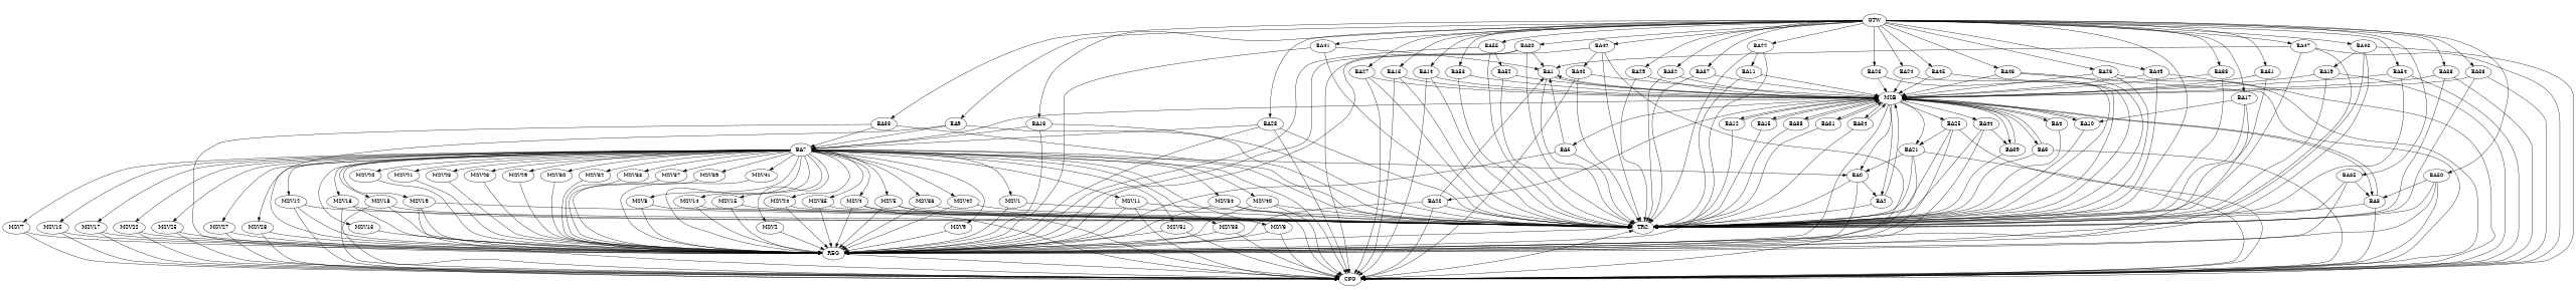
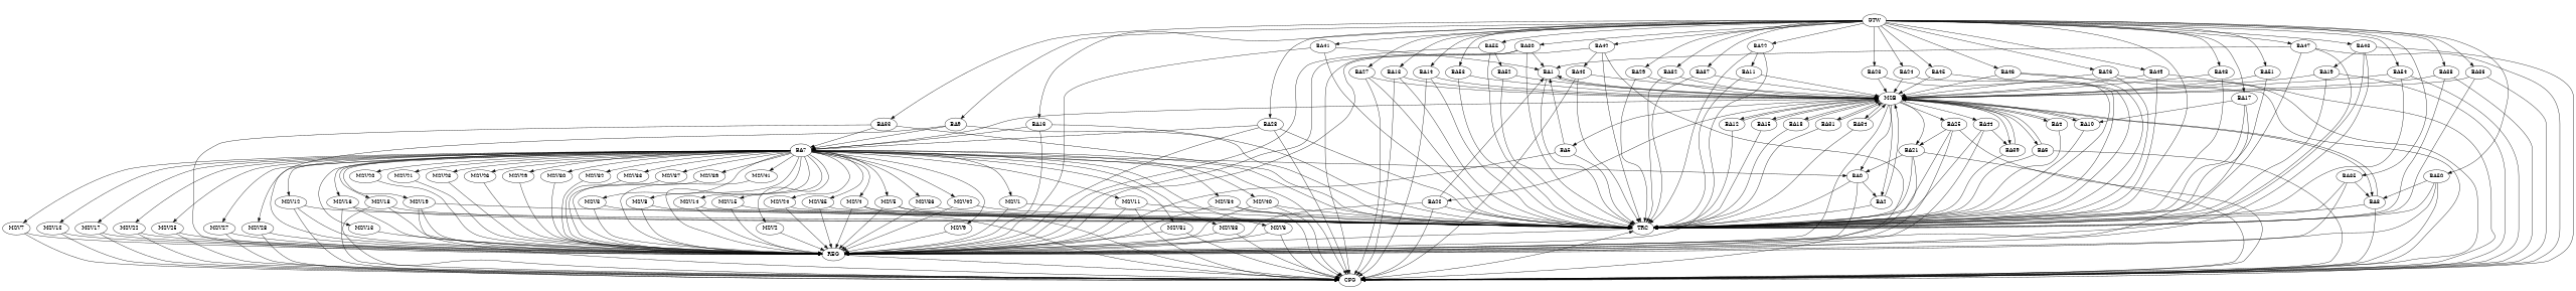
  strict digraph {
    n1 [label=BA1]
    n2 [label=MSB]
    n3 [label=TRC]
    n4 [label=BA2]
    n5 [label=BA0]
    n6 [label=REG]
    n7 [label=BA4]
    n8 [label=BA5]
    n9 [label=BA6]
    n10 [label=BA7]
    n11 [label=BA8]
    n12 [label=BA10]
    n13 [label=BA12]
    n14 [label=BA15]
-   n15 [label=BA88]
+   n15 [label=BA18]
    n16 [label=BA20]
    n17 [label=BA21]
    n18 [label=BA25]
    n19 [label=BA31]
    n20 [label=BA34]
    n21 [label=BA39]
    n22 [label=BA44]
    n23 [label=CFG]
    n24 [label=MSV1]
    n25 [label=MSV2]
+   n26 [label=MSV3]
    n27 [label=MSV4]
    n28 [label=MSV5]
    n29 [label=MSV6]
    n30 [label=MSV7]
    n31 [label=MSV8]
    n32 [label=MSV9]
    n33 [label=MSV10]
    n34 [label=MSV11]
    n35 [label=MSV12]
    n36 [label=MSV13]
    n37 [label=MSV14]
    n38 [label=MSV15]
    n39 [label=MSV16]
    n40 [label=MSV17]
    n41 [label=MSV18]
    n42 [label=MSV19]
    n43 [label=MSV20]
    n44 [label=MSV21]
    n45 [label=MSV22]
    n46 [label=MSV23]
    n47 [label=MSV24]
    n48 [label=MSV25]
    n49 [label=MSV26]
    n50 [label=MSV27]
    n51 [label=MSV28]
    n52 [label=MSV29]
    n53 [label=MSV30]
    n54 [label=MSV31]
    n55 [label=MSV32]
    n56 [label=MSV33]
    n57 [label=MSV34]
    n58 [label=MSV35]
    n59 [label=MSV36]
    n60 [label=MSV37]
    n61 [label=MSV38]
    n62 [label=MSV39]
    n63 [label=MSV40]
    n64 [label=MSV41]
    n65 [label=MSV42]
    n66 [label=BA9]
    n67 [label=BA11]
    n68 [label=BA13]
    n69 [label=BA14]
    n70 [label=BA16]
    n71 [label=BA17]
    n72 [label=BA19]
    n73 [label=BA22]
    n74 [label=BA23]
    n75 [label=BA24]
    n76 [label=BA26]
    n77 [label=BA27]
    n78 [label=BA28]
    n79 [label=BA29]
    n80 [label=BA30]
    n81 [label=BA32]
    n82 [label=BA33]
    n83 [label=BA35]
    n84 [label=BA36]
    n85 [label=BA37]
    n86 [label=BA38]
    n87 [label=BA40]
    n88 [label=BA41]
    n89 [label=BA42]
    n90 [label=BA43]
    n91 [label=BA45]
    n92 [label=BA46]
    n93 [label=BA47]
-   n94 [label=BA68]
+   n94 [label=BA48]
    n95 [label=BA49]
    n96 [label=BA50]
    n97 [label=BA51]
    n98 [label=BA52]
    n99 [label=BA53]
    n100 [label=BA54]
    n101 [label=BA55]
    n102 [label=GTW]
    n1 -> n2
    n1 -> n3
    n2 -> n1
    n2 -> n4
    n2 -> n5
    n2 -> n6
    n2 -> n7
    n2 -> n8
    n2 -> n9
    n2 -> n10
    n2 -> n11
    n2 -> n12
    n2 -> n13
    n2 -> n14
    n2 -> n15
    n2 -> n16
    n2 -> n17
    n2 -> n18
    n2 -> n19
    n2 -> n20
    n2 -> n21
    n2 -> n22
    n3 -> n6
    n4 -> n2
    n4 -> n3
    n5 -> n3
    n5 -> n4
    n5 -> n6
    n6 -> n23
    n7 -> n2
    n7 -> n3
    n8 -> n1
    n8 -> n3
    n8 -> n6
    n9 -> n2
    n9 -> n3
    n9 -> n23
    n10 -> n3
    n10 -> n5
    n10 -> n6
    n10 -> n23
    n10 -> n24
    n10 -> n25
+   n10 -> n26
    n10 -> n27
    n10 -> n28
    n10 -> n29
    n10 -> n30
    n10 -> n31
    n10 -> n32
    n10 -> n33
    n10 -> n34
    n10 -> n35
    n10 -> n36
    n10 -> n37
    n10 -> n38
    n10 -> n39
    n10 -> n40
    n10 -> n41
    n10 -> n42
    n10 -> n43
    n10 -> n44
    n10 -> n45
    n10 -> n46
    n10 -> n47
    n10 -> n48
    n10 -> n49
    n10 -> n50
    n10 -> n51
    n10 -> n52
    n10 -> n53
    n10 -> n54
    n10 -> n55
    n10 -> n56
    n10 -> n57
    n10 -> n58
    n10 -> n59
    n10 -> n60
    n10 -> n61
    n10 -> n62
    n10 -> n63
    n10 -> n64
    n10 -> n65
    n11 -> n2
    n11 -> n3
    n11 -> n23
    n12 -> n2
    n12 -> n3
    n13 -> n2
    n13 -> n3
    n14 -> n2
    n14 -> n3
    n15 -> n2
    n15 -> n3
    n16 -> n1
    n16 -> n3
    n16 -> n6
    n16 -> n23
    n17 -> n3
    n17 -> n5
    n17 -> n6
    n17 -> n23
    n18 -> n3
    n18 -> n6
    n18 -> n17
    n18 -> n23
    n19 -> n2
    n19 -> n3
    n20 -> n2
    n20 -> n3
    n21 -> n2
    n21 -> n3
    n22 -> n3
    n22 -> n6
    n22 -> n21
    n23 -> n3
    n24 -> n3
    n24 -> n6
    n25 -> n6
+   n26 -> n3
+   n26 -> n6
    n27 -> n3
    n27 -> n6
    n27 -> n23
    n28 -> n3
    n28 -> n6
    n28 -> n23
    n29 -> n6
    n29 -> n23
    n30 -> n6
    n30 -> n23
    n31 -> n3
    n31 -> n6
    n32 -> n6
    n33 -> n6
    n33 -> n23
    n34 -> n3
    n34 -> n6
    n34 -> n23
    n35 -> n3
    n35 -> n6
    n35 -> n23
    n36 -> n6
    n37 -> n3
    n37 -> n6
    n38 -> n3
    n38 -> n6
    n39 -> n3
    n39 -> n6
    n39 -> n23
    n40 -> n6
    n40 -> n23
    n41 -> n3
    n41 -> n6
    n41 -> n23
    n42 -> n3
    n42 -> n6
    n42 -> n23
    n43 -> n6
    n44 -> n6
    n45 -> n6
    n45 -> n23
    n46 -> n6
    n47 -> n3
    n47 -> n6
    n48 -> n6
    n48 -> n23
    n49 -> n6
    n50 -> n6
    n50 -> n23
    n51 -> n6
    n51 -> n23
    n52 -> n6
    n53 -> n6
    n54 -> n6
    n54 -> n23
    n55 -> n6
    n56 -> n6
    n57 -> n3
    n57 -> n6
    n57 -> n23
    n58 -> n3
    n58 -> n6
    n59 -> n3
    n59 -> n6
    n60 -> n6
    n61 -> n6
    n61 -> n23
    n62 -> n6
    n63 -> n3
    n63 -> n6
    n63 -> n23
    n64 -> n6
    n65 -> n3
    n65 -> n6
    n66 -> n3
    n66 -> n6
    n66 -> n10
    n67 -> n2
    n67 -> n3
    n68 -> n2
    n68 -> n3
    n68 -> n23
    n69 -> n2
    n69 -> n3
    n69 -> n23
    n70 -> n3
    n70 -> n6
    n70 -> n10
    n71 -> n3
    n71 -> n6
    n71 -> n12
    n72 -> n2
    n72 -> n3
    n72 -> n23
    n73 -> n3
    n73 -> n6
    n73 -> n67
    n74 -> n2
    n74 -> n3
    n75 -> n2
    n75 -> n3
    n76 -> n2
    n76 -> n3
    n76 -> n23
    n77 -> n2
    n77 -> n3
    n77 -> n23
    n78 -> n3
    n78 -> n6
    n78 -> n10
    n78 -> n23
    n79 -> n2
    n79 -> n3
    n80 -> n1
    n80 -> n3
    n80 -> n6
    n80 -> n23
    n81 -> n2
    n81 -> n3
    n82 -> n3
    n82 -> n6
    n82 -> n10
    n83 -> n3
    n83 -> n6
    n83 -> n11
    n84 -> n2
    n84 -> n3
    n84 -> n23
    n85 -> n2
    n85 -> n3
    n86 -> n2
    n86 -> n3
    n86 -> n23
    n87 -> n2
    n87 -> n3
    n87 -> n23
    n88 -> n1
    n88 -> n3
    n88 -> n6
    n89 -> n3
    n89 -> n6
    n89 -> n23
    n89 -> n87
    n90 -> n3
    n90 -> n6
    n90 -> n23
    n90 -> n72
    n91 -> n2
    n91 -> n3
    n92 -> n2
    n92 -> n3
    n92 -> n23
    n93 -> n1
    n93 -> n3
    n93 -> n6
    n93 -> n23
    n94 -> n2
    n94 -> n3
    n95 -> n2
    n95 -> n3
    n95 -> n23
    n96 -> n3
    n96 -> n6
    n96 -> n11
    n96 -> n23
    n97 -> n2
    n97 -> n3
    n98 -> n2
    n98 -> n3
    n99 -> n2
    n99 -> n3
    n100 -> n2
    n100 -> n3
    n100 -> n23
    n101 -> n3
    n101 -> n6
    n101 -> n98
    n102 -> n3
    n102 -> n66
    n102 -> n68
    n102 -> n69
    n102 -> n70
    n102 -> n71
    n102 -> n73
    n102 -> n74
    n102 -> n75
    n102 -> n76
    n102 -> n77
    n102 -> n78
    n102 -> n79
    n102 -> n80
    n102 -> n81
    n102 -> n82
    n102 -> n83
    n102 -> n84
    n102 -> n85
    n102 -> n86
    n102 -> n88
    n102 -> n89
    n102 -> n90
    n102 -> n91
    n102 -> n92
    n102 -> n93
    n102 -> n94
    n102 -> n95
    n102 -> n96
    n102 -> n97
    n102 -> n99
    n102 -> n100
    n102 -> n101
  }
